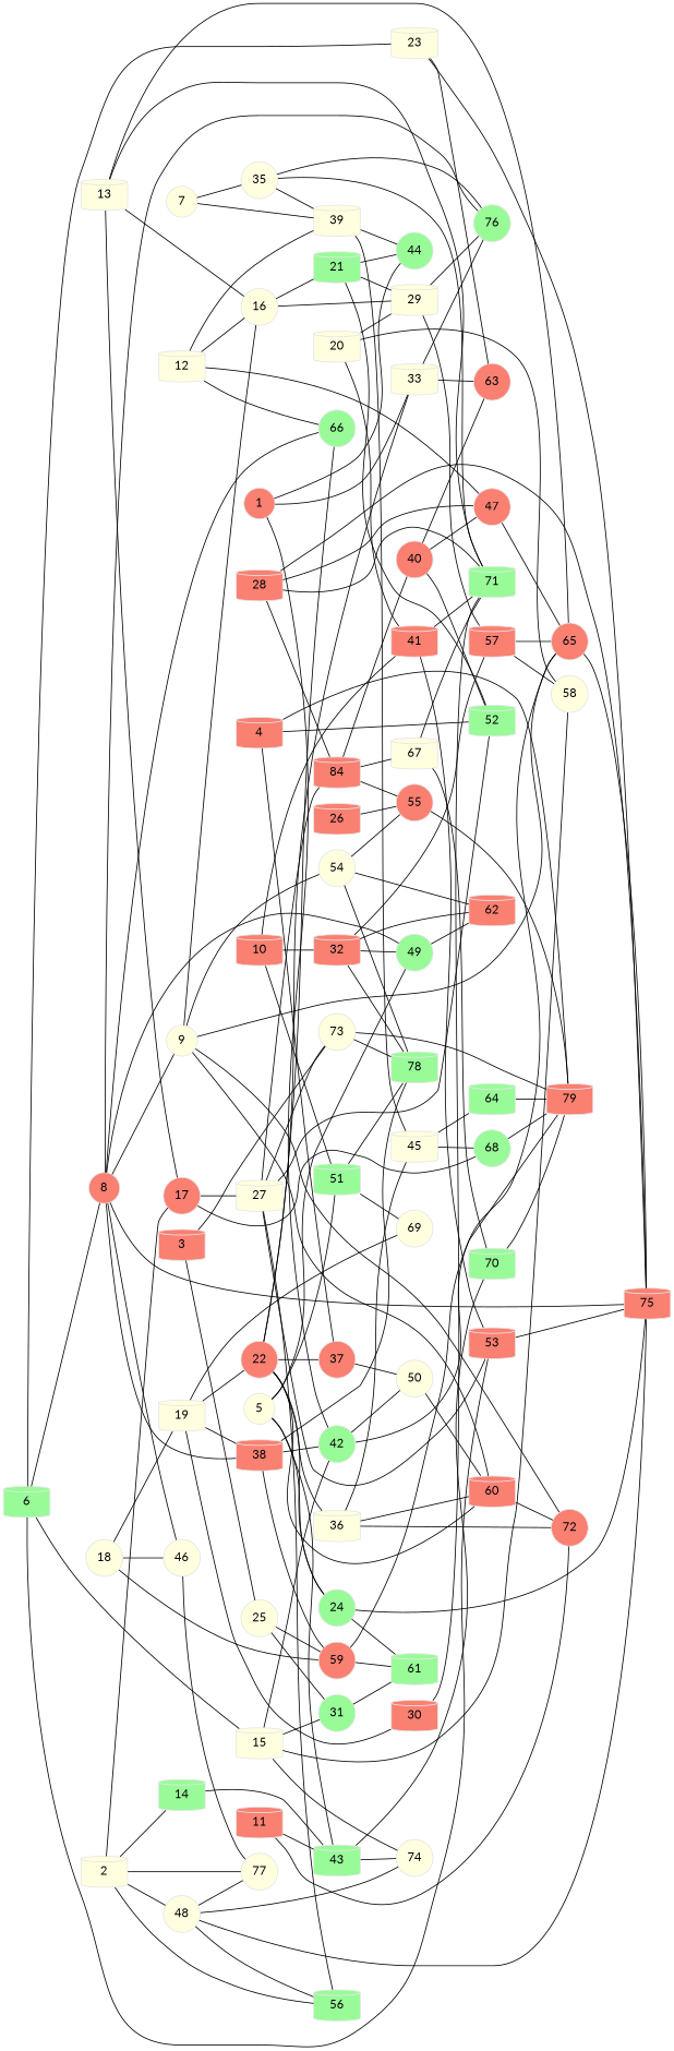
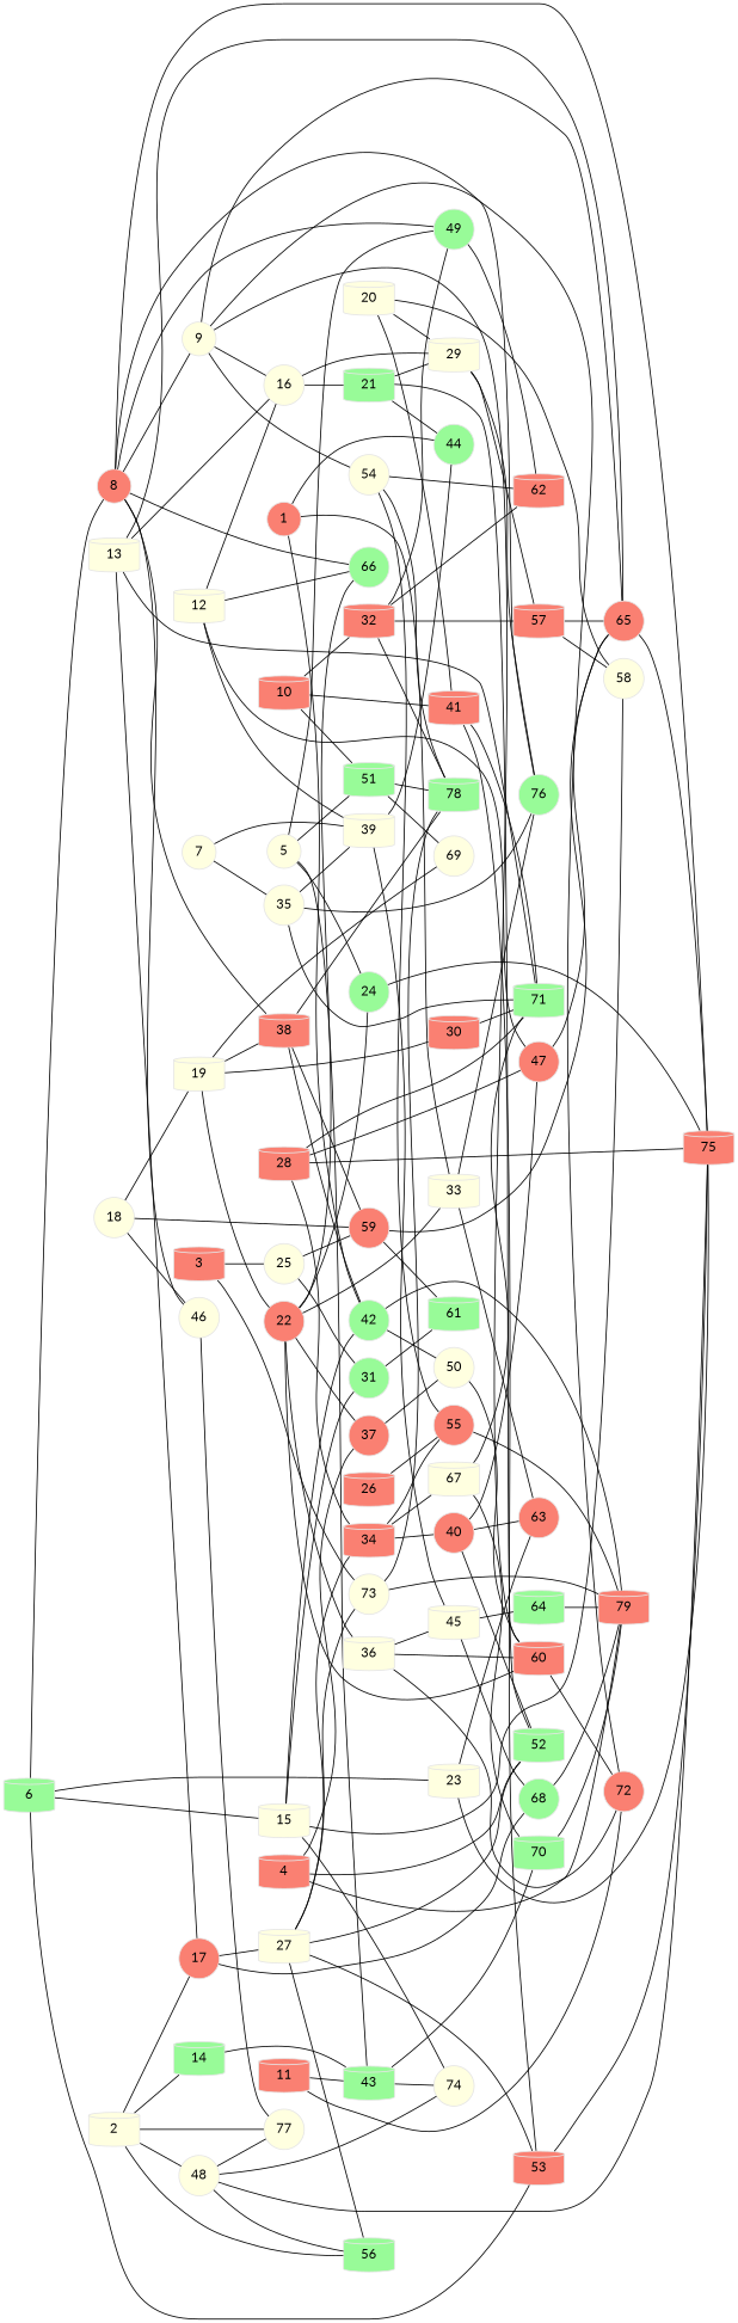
  graph {
    fontname=Lato
    rankdir=LR
    node [color=gray90 fillcolor=lightyellow fontname=Lato shape=cylinder style=filled]
    edge [fontname=Lato]
    1 [fillcolor=salmon shape=circle]
    33
    42 [fillcolor=palegreen shape=circle]
    44 [fillcolor=palegreen shape=circle]
    76 [fillcolor=palegreen shape=circle]
    63 [fillcolor=salmon shape=circle]
    79 [fillcolor=salmon]
    50 [shape=circle]
    2
    14 [fillcolor=palegreen]
    17 [fillcolor=salmon shape=circle]
    48 [shape=circle]
    56 [fillcolor=palegreen]
    77 [shape=circle]
    43 [fillcolor=palegreen]
    27
    68 [fillcolor=palegreen shape=circle]
    23
    75 [fillcolor=salmon]
    74 [shape=circle]
    25 [shape=circle]
    3 [fillcolor=salmon]
    73 [shape=circle]
    31 [fillcolor=palegreen shape=circle]
    59 [fillcolor=salmon shape=circle]
    78 [fillcolor=palegreen]
    37 [fillcolor=salmon shape=circle]
    4 [fillcolor=salmon]
    52 [fillcolor=palegreen]
    5 [shape=circle]
    24 [fillcolor=palegreen shape=circle]
    49 [fillcolor=palegreen shape=circle]
    51 [fillcolor=palegreen]
    61 [fillcolor=palegreen]
    70 [fillcolor=palegreen]
    62 [fillcolor=salmon]
    69 [shape=circle]
    6 [fillcolor=palegreen]
    8 [fillcolor=salmon shape=circle]
    15
    53 [fillcolor=salmon]
    9 [shape=circle]
    38 [fillcolor=salmon]
    46 [shape=circle]
    66 [fillcolor=palegreen shape=circle]
    58 [shape=circle]
    7 [shape=circle]
    35 [shape=circle]
    39
    71 [fillcolor=palegreen]
    45
    16 [shape=circle]
    54 [shape=circle]
    60 [fillcolor=salmon]
    65 [fillcolor=salmon shape=circle]
    72 [fillcolor=salmon shape=circle]
    21 [fillcolor=palegreen]
    29
    55 [fillcolor=salmon shape=circle]
    10 [fillcolor=salmon]
    32 [fillcolor=salmon]
    41 [fillcolor=salmon]
    57 [fillcolor=salmon]
    11 [fillcolor=salmon]
    12
    47 [fillcolor=salmon shape=circle]
    13
-   34 [fillcolor=salmon label=84]
+   34 [fillcolor=salmon]
    18 [shape=circle]
    19
    22 [fillcolor=salmon shape=circle]
    30 [fillcolor=salmon]
    36
    20
    26 [fillcolor=salmon]
    40 [fillcolor=salmon shape=circle]
    67
    28 [fillcolor=salmon]
    64 [fillcolor=palegreen]
    1 -- 33
    1 -- 42
    1 -- 44
    33 -- 76
    33 -- 63
    42 -- 79
    42 -- 50
    50 -- 60
    2 -- 14
    2 -- 17
    2 -- 48
    2 -- 56
    2 -- 77
    14 -- 43
    17 -- 27
    17 -- 68
    48 -- 56
    48 -- 77
    48 -- 75
    48 -- 74
    43 -- 74
    43 -- 70
    27 -- 56
    27 -- 73
    27 -- 52
    27 -- 53
    27 -- 34
    68 -- 79
    23 -- 63
    23 -- 75
    25 -- 31
    25 -- 59
    3 -- 25
    3 -- 73
    73 -- 79
    73 -- 78
    31 -- 61
    59 -- 61
    59 -- 65
    37 -- 50
    4 -- 79
    4 -- 37
    4 -- 52
    5 -- 43
    5 -- 24
    5 -- 49
    5 -- 51
    24 -- 75
-   24 -- 61
    49 -- 62
    51 -- 78
    51 -- 69
    70 -- 79
    6 -- 23
    6 -- 8
    6 -- 15
    6 -- 53
    8 -- 76
    8 -- 75
    8 -- 49
    8 -- 9
    8 -- 38
    8 -- 46
    8 -- 66
    15 -- 42
    15 -- 74
    15 -- 31
    15 -- 58
    53 -- 75
    9 -- 16
    9 -- 54
    9 -- 60
    9 -- 65
    9 -- 72
    38 -- 42
    38 -- 59
    38 -- 78
    46 -- 77
    7 -- 35
    7 -- 39
    35 -- 76
    35 -- 39
    35 -- 71
    39 -- 44
    39 -- 45
    45 -- 68
    45 -- 64
    16 -- 21
    16 -- 29
    54 -- 78
    54 -- 62
    54 -- 55
    60 -- 72
    65 -- 75
    21 -- 44
    21 -- 52
    21 -- 29
    29 -- 76
    29 -- 57
    55 -- 79
    10 -- 51
    10 -- 32
    10 -- 41
    32 -- 78
    32 -- 49
    32 -- 62
    32 -- 57
    41 -- 53
    41 -- 71
    57 -- 58
    57 -- 65
    11 -- 43
    11 -- 72
    12 -- 66
    12 -- 39
    12 -- 16
    12 -- 47
    47 -- 65
    13 -- 17
    13 -- 71
    13 -- 16
    13 -- 65
    34 -- 55
    34 -- 40
    34 -- 67
    18 -- 59
    18 -- 46
    18 -- 19
    19 -- 69
    19 -- 38
    19 -- 22
    19 -- 30
    22 -- 33
    22 -- 37
    22 -- 24
    22 -- 66
    22 -- 60
    22 -- 36
    30 -- 71
    36 -- 45
    36 -- 60
    36 -- 72
    20 -- 58
    20 -- 29
    20 -- 41
    26 -- 55
    40 -- 63
    40 -- 52
    40 -- 47
    67 -- 70
    67 -- 71
    28 -- 75
    28 -- 71
    28 -- 47
    28 -- 34
    64 -- 79
  }
